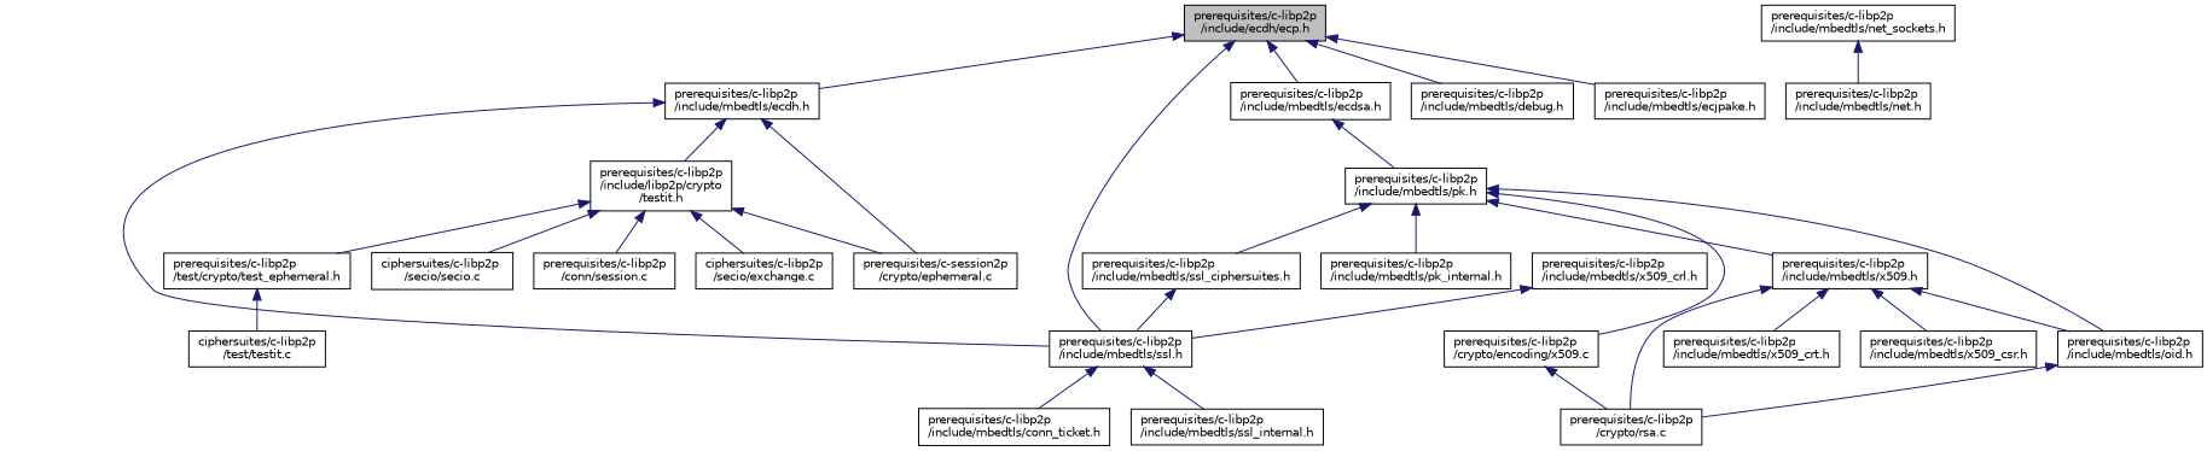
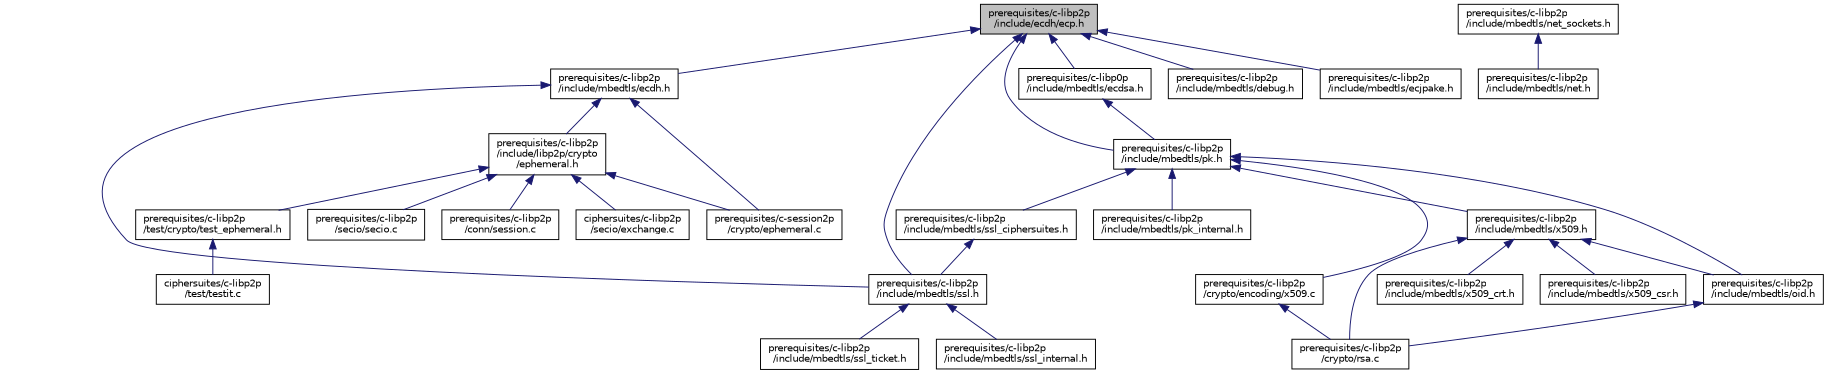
  digraph {
    node [color=black fillcolor=white fontname=Helvetica fontsize=10 shape=record style=filled]
    edge [color=midnightblue dir=back fontname=Helvetica fontsize=10 labelfontname=Helvetica labelfontsize=10 style=solid]
    n1 [fillcolor=grey75 fontcolor=black height=0.2 label="prerequisites/c-libp2p\l/include/ecdh/ecp.h" width=0.4]
    n2 [height=0.2 label="prerequisites/c-libp2p\l/include/mbedtls/ssl.h" width=0.4]
    n3 [height=0.2 label="prerequisites/c-libp2p\l/include/mbedtls/debug.h" width=0.4]
    n4 [height=0.2 label="prerequisites/c-libp2p\l/include/mbedtls/pk.h" width=0.4]
-   n5 [height=0.2 label="prerequisites/c-libp2p\l/include/mbedtls/ecdsa.h" width=0.4]
+   n5 [height=0.2 label="prerequisites/c-libp0p\l/include/mbedtls/ecdsa.h" width=0.4]
    n6 [height=0.2 label="prerequisites/c-libp2p\l/include/mbedtls/ecdh.h" width=0.4]
    n7 [height=0.2 label="prerequisites/c-libp2p\l/include/mbedtls/ecjpake.h" width=0.4]
    n8 [height=0.2 label="prerequisites/c-libp2p\l/include/mbedtls/ssl_internal.h" width=0.4]
-   n9 [height=0.2 label="prerequisites/c-libp2p\l/include/mbedtls/conn_ticket.h" width=0.4]
+   n9 [height=0.2 label="prerequisites/c-libp2p\l/include/mbedtls/ssl_ticket.h" width=0.4]
    n10 [height=0.2 label="prerequisites/c-libp2p\l/crypto/encoding/x509.c" width=0.4]
    n11 [height=0.2 label="prerequisites/c-libp2p\l/include/mbedtls/ssl_ciphersuites.h" width=0.4]
    n12 [height=0.2 label="prerequisites/c-libp2p\l/include/mbedtls/x509.h" width=0.4]
    n13 [height=0.2 label="prerequisites/c-libp2p\l/include/mbedtls/oid.h" width=0.4]
    n14 [height=0.2 label="prerequisites/c-libp2p\l/include/mbedtls/pk_internal.h" width=0.4]
    n15 [height=0.2 label="prerequisites/c-session2p\l/crypto/ephemeral.c" width=0.4]
-   n16 [height=0.2 label="prerequisites/c-libp2p\l/include/libp2p/crypto\l/testit.h" width=0.4]
+   n16 [height=0.2 label="prerequisites/c-libp2p\l/include/libp2p/crypto\l/ephemeral.h" width=0.4]
    n17 [height=0.2 label="prerequisites/c-libp2p\l/include/mbedtls/net_sockets.h" width=0.4]
    n18 [height=0.2 label="prerequisites/c-libp2p\l/include/mbedtls/net.h" width=0.4]
    n19 [height=0.2 label="prerequisites/c-libp2p\l/crypto/rsa.c" width=0.4]
    n20 [height=0.2 label="prerequisites/c-libp2p\l/include/mbedtls/x509_crt.h" width=0.4]
    n21 [height=0.2 label="prerequisites/c-libp2p\l/include/mbedtls/x509_csr.h" width=0.4]
-   n22 [height=0.2 label="prerequisites/c-libp2p\l/include/mbedtls/x509_crl.h" width=0.4]
    n23 [height=0.2 label="prerequisites/c-libp2p\l/conn/session.c" width=0.4]
    n24 [height=0.2 label="ciphersuites/c-libp2p\l/secio/exchange.c" width=0.4]
-   n25 [height=0.2 label="ciphersuites/c-libp2p\l/secio/secio.c" width=0.4]
+   n25 [height=0.2 label="prerequisites/c-libp2p\l/secio/secio.c" width=0.4]
    n26 [height=0.2 label="prerequisites/c-libp2p\l/test/crypto/test_ephemeral.h" width=0.4]
    n27 [height=0.2 label="ciphersuites/c-libp2p\l/test/testit.c" width=0.4]
    n1 -> n2
    n1 -> n3
+   n1 -> n4
    n1 -> n5
    n1 -> n6
    n1 -> n7
    n2 -> n8
    n2 -> n9
    n4 -> n10
    n4 -> n11
    n4 -> n12
    n4 -> n13
    n4 -> n14
    n5 -> n4
    n6 -> n2
    n6 -> n15
    n6 -> n16
    n10 -> n19
    n11 -> n2
    n12 -> n13
    n12 -> n19
    n12 -> n20
    n12 -> n21
    n13 -> n19
    n16 -> n15
    n16 -> n23
    n16 -> n24
    n16 -> n25
    n16 -> n26
    n17 -> n18
-   n22 -> n2
    n26 -> n27
  }
